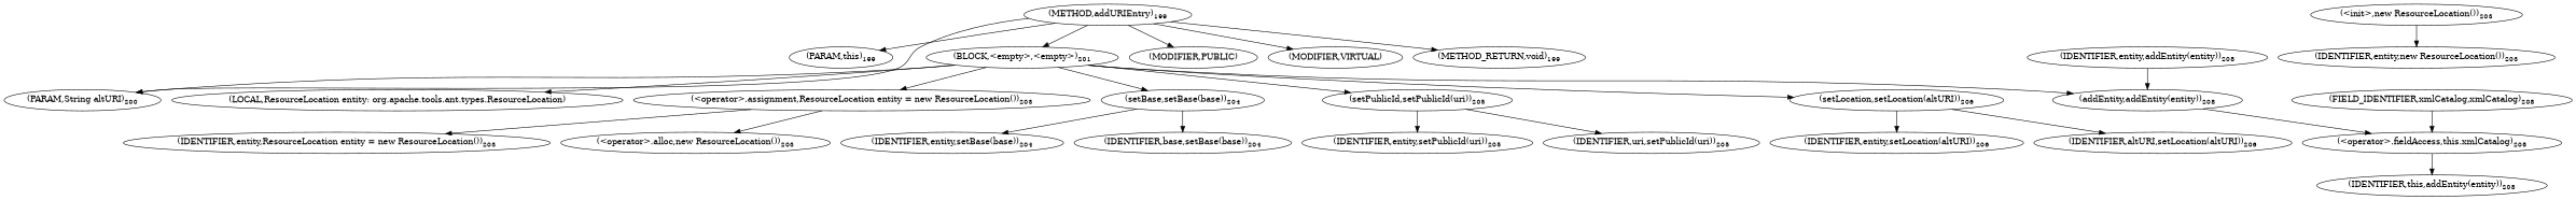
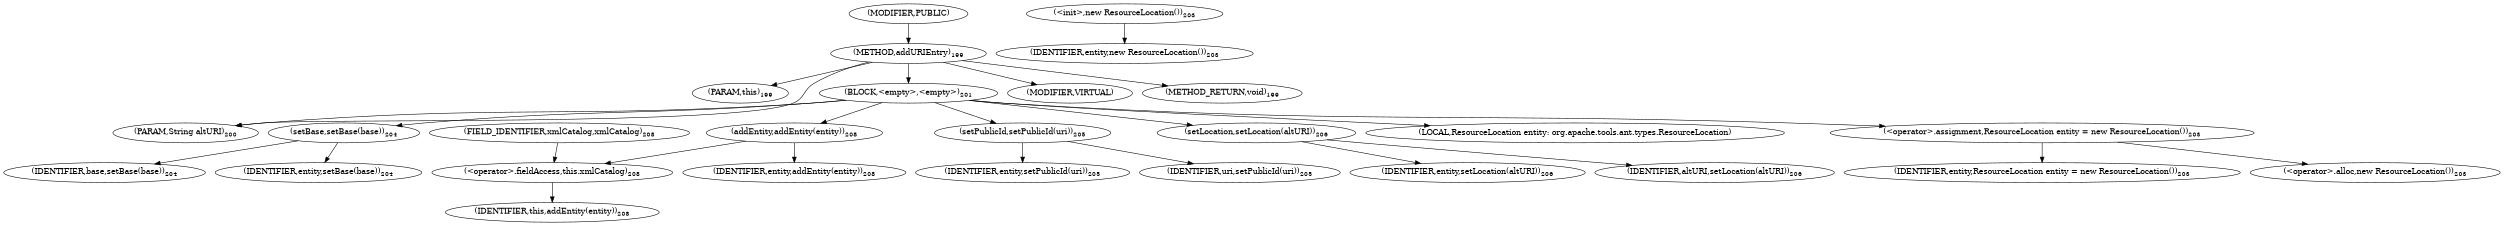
  digraph {
    n1 [label=<(METHOD,addURIEntry)<SUB>199</SUB>>]
    n2 [label=<(PARAM,this)<SUB>199</SUB>>]
    n3 [label=<(PARAM,String altURI)<SUB>200</SUB>>]
    n4 [label=<(BLOCK,&lt;empty&gt;,&lt;empty&gt;)<SUB>201</SUB>>]
    n5 [label=<(MODIFIER,PUBLIC)>]
    n6 [label=<(MODIFIER,VIRTUAL)>]
    n7 [label=<(METHOD_RETURN,void)<SUB>199</SUB>>]
    n8 [label=<(LOCAL,ResourceLocation entity: org.apache.tools.ant.types.ResourceLocation)>]
    n9 [label=<(&lt;operator&gt;.assignment,ResourceLocation entity = new ResourceLocation())<SUB>203</SUB>>]
    n10 [label=<(setBase,setBase(base))<SUB>204</SUB>>]
    n11 [label=<(setPublicId,setPublicId(uri))<SUB>205</SUB>>]
    n12 [label=<(setLocation,setLocation(altURI))<SUB>206</SUB>>]
    n13 [label=<(addEntity,addEntity(entity))<SUB>208</SUB>>]
    n14 [label=<(IDENTIFIER,entity,ResourceLocation entity = new ResourceLocation())<SUB>203</SUB>>]
    n15 [label=<(&lt;operator&gt;.alloc,new ResourceLocation())<SUB>203</SUB>>]
    n16 [label=<(&lt;init&gt;,new ResourceLocation())<SUB>203</SUB>>]
    n17 [label=<(IDENTIFIER,entity,new ResourceLocation())<SUB>203</SUB>>]
    n18 [label=<(IDENTIFIER,entity,setBase(base))<SUB>204</SUB>>]
    n19 [label=<(IDENTIFIER,base,setBase(base))<SUB>204</SUB>>]
    n20 [label=<(IDENTIFIER,entity,setPublicId(uri))<SUB>205</SUB>>]
    n21 [label=<(IDENTIFIER,uri,setPublicId(uri))<SUB>205</SUB>>]
    n22 [label=<(IDENTIFIER,entity,setLocation(altURI))<SUB>206</SUB>>]
    n23 [label=<(IDENTIFIER,altURI,setLocation(altURI))<SUB>206</SUB>>]
    n24 [label=<(&lt;operator&gt;.fieldAccess,this.xmlCatalog)<SUB>208</SUB>>]
    n25 [label=<(IDENTIFIER,entity,addEntity(entity))<SUB>208</SUB>>]
    n26 [label=<(IDENTIFIER,this,addEntity(entity))<SUB>208</SUB>>]
    n27 [label=<(FIELD_IDENTIFIER,xmlCatalog,xmlCatalog)<SUB>208</SUB>>]
    n1 -> n2
    n1 -> n3
    n1 -> n4
-   n1 -> n5
+   n5 -> n1
    n1 -> n6
    n1 -> n7
    n4 -> n3
    n4 -> n8
    n4 -> n9
    n4 -> n10
    n4 -> n11
    n4 -> n12
    n4 -> n13
    n9 -> n14
    n9 -> n15
    n10 -> n18
    n10 -> n19
    n11 -> n20
    n11 -> n21
    n12 -> n22
    n12 -> n23
    n13 -> n24
-   n25 -> n13
+   n13 -> n25
    n16 -> n17
    n24 -> n26
    n27 -> n24
  }
